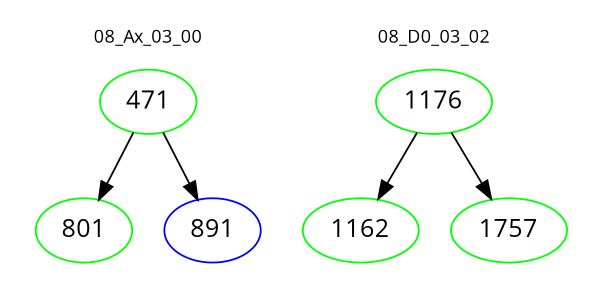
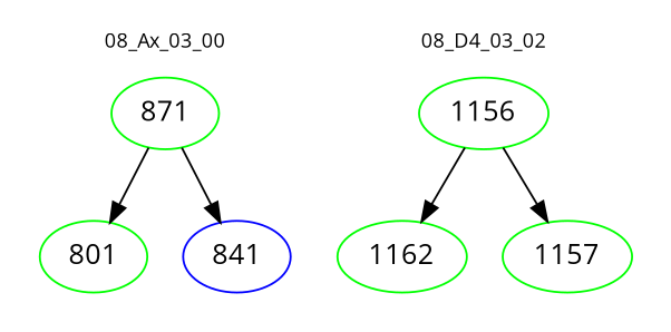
  digraph {
    fontname="Open Sans"
    node [color=green fontname="Open Sans"]
    edge [color=black fontname="Open Sans"]
-   n1 [label=471]
+   n1 [label=871]
    n2 [label=801]
-   n3 [color=blue label=891]
-   n4 [label=1176]
+   n3 [color=blue label=841]
+   n4 [label=1156]
    n5 [label=1162]
-   n6 [label=1757]
+   n6 [label=1157]
    subgraph cluster_1 {
      color=white
      fontsize=10
      label="08_Ax_03_00"
      n1
      n2
      n3
    }
    subgraph cluster_2 {
      color=white
      fontsize=10
-     label="08_D0_03_02"
+     label="08_D4_03_02"
      n4
      n5
      n6
    }
    n1 -> n2
    n1 -> n3
    n4 -> n5
    n4 -> n6
  }
